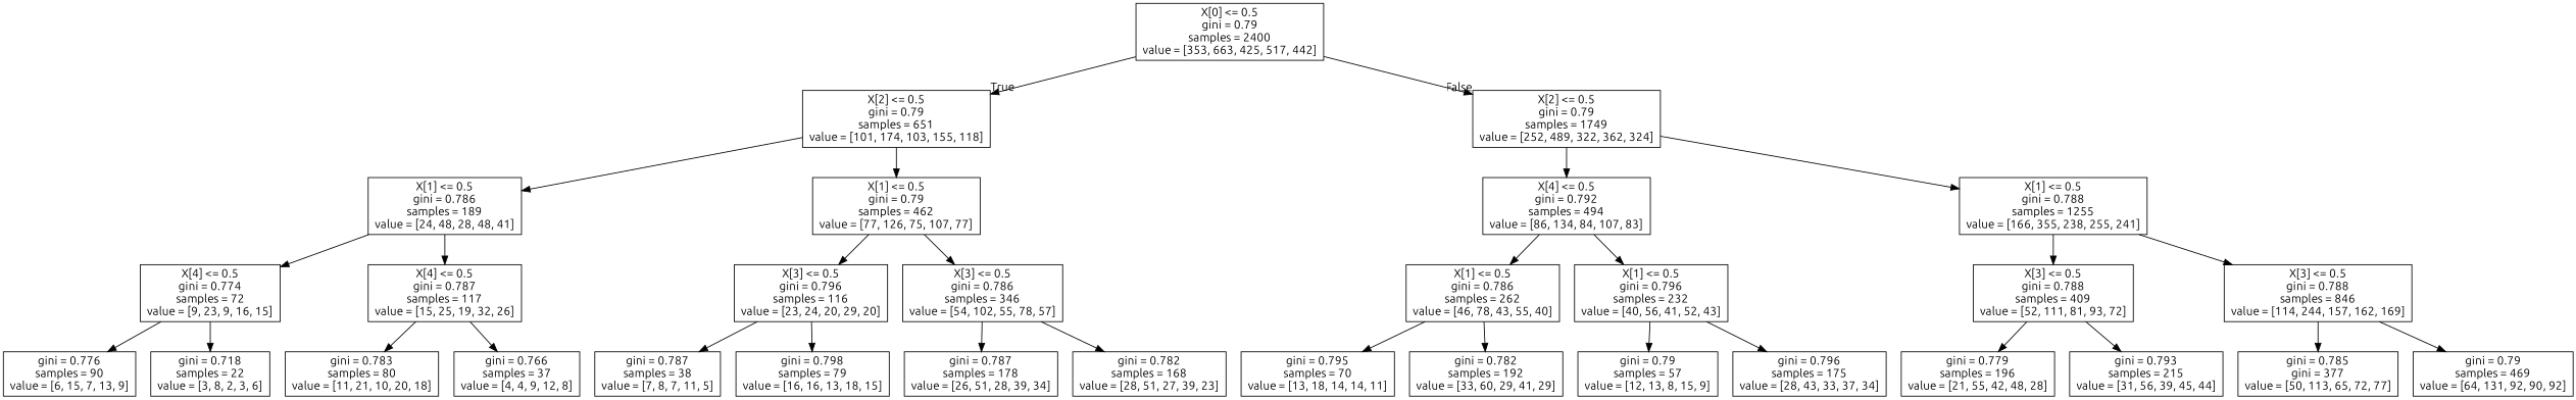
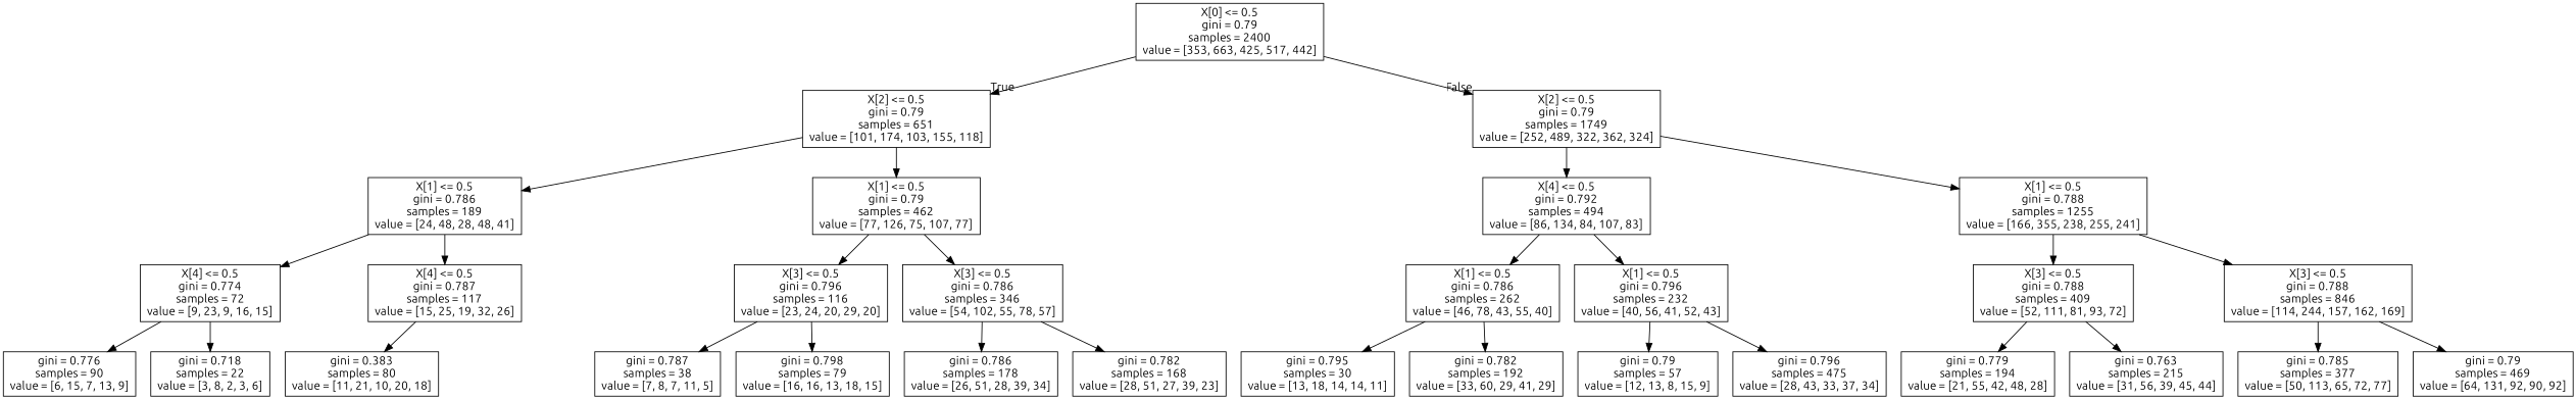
  digraph {
    fontname=Ubuntu
    node [fontname=Ubuntu shape=box]
    edge [fontname=Ubuntu]
    n1 [label="X[0] <= 0.5\ngini = 0.79\nsamples = 2400\nvalue = [353, 663, 425, 517, 442]"]
    n2 [label="X[2] <= 0.5\ngini = 0.79\nsamples = 651\nvalue = [101, 174, 103, 155, 118]"]
    n3 [label="X[2] <= 0.5\ngini = 0.79\nsamples = 1749\nvalue = [252, 489, 322, 362, 324]"]
    n4 [label="X[1] <= 0.5\ngini = 0.786\nsamples = 189\nvalue = [24, 48, 28, 48, 41]"]
    n5 [label="X[1] <= 0.5\ngini = 0.79\nsamples = 462\nvalue = [77, 126, 75, 107, 77]"]
    n6 [label="X[4] <= 0.5\ngini = 0.792\nsamples = 494\nvalue = [86, 134, 84, 107, 83]"]
    n7 [label="X[1] <= 0.5\ngini = 0.788\nsamples = 1255\nvalue = [166, 355, 238, 255, 241]"]
    n8 [label="X[4] <= 0.5\ngini = 0.774\nsamples = 72\nvalue = [9, 23, 9, 16, 15]"]
    n9 [label="X[4] <= 0.5\ngini = 0.787\nsamples = 117\nvalue = [15, 25, 19, 32, 26]"]
    n10 [label="X[3] <= 0.5\ngini = 0.796\nsamples = 116\nvalue = [23, 24, 20, 29, 20]"]
    n11 [label="X[3] <= 0.5\ngini = 0.786\nsamples = 346\nvalue = [54, 102, 55, 78, 57]"]
    n12 [label="gini = 0.776\nsamples = 90\nvalue = [6, 15, 7, 13, 9]"]
    n13 [label="gini = 0.718\nsamples = 22\nvalue = [3, 8, 2, 3, 6]"]
-   n14 [label="gini = 0.783\nsamples = 80\nvalue = [11, 21, 10, 20, 18]"]
-   n15 [label="gini = 0.766\nsamples = 37\nvalue = [4, 4, 9, 12, 8]"]
+   n14 [label="gini = 0.383\nsamples = 80\nvalue = [11, 21, 10, 20, 18]"]
    n16 [label="gini = 0.787\nsamples = 38\nvalue = [7, 8, 7, 11, 5]"]
    n17 [label="gini = 0.798\nsamples = 79\nvalue = [16, 16, 13, 18, 15]"]
-   n18 [label="gini = 0.787\nsamples = 178\nvalue = [26, 51, 28, 39, 34]"]
+   n18 [label="gini = 0.786\nsamples = 178\nvalue = [26, 51, 28, 39, 34]"]
    n19 [label="gini = 0.782\nsamples = 168\nvalue = [28, 51, 27, 39, 23]"]
    n20 [label="X[1] <= 0.5\ngini = 0.786\nsamples = 262\nvalue = [46, 78, 43, 55, 40]"]
    n21 [label="X[1] <= 0.5\ngini = 0.796\nsamples = 232\nvalue = [40, 56, 41, 52, 43]"]
    n22 [label="X[3] <= 0.5\ngini = 0.788\nsamples = 409\nvalue = [52, 111, 81, 93, 72]"]
    n23 [label="X[3] <= 0.5\ngini = 0.788\nsamples = 846\nvalue = [114, 244, 157, 162, 169]"]
-   n24 [label="gini = 0.795\nsamples = 70\nvalue = [13, 18, 14, 14, 11]"]
+   n24 [label="gini = 0.795\nsamples = 30\nvalue = [13, 18, 14, 14, 11]"]
    n25 [label="gini = 0.782\nsamples = 192\nvalue = [33, 60, 29, 41, 29]"]
    n26 [label="gini = 0.79\nsamples = 57\nvalue = [12, 13, 8, 15, 9]"]
-   n27 [label="gini = 0.796\nsamples = 175\nvalue = [28, 43, 33, 37, 34]"]
-   n28 [label="gini = 0.779\nsamples = 196\nvalue = [21, 55, 42, 48, 28]"]
-   n29 [label="gini = 0.793\nsamples = 215\nvalue = [31, 56, 39, 45, 44]"]
-   n30 [label="gini = 0.785\ngini = 377\nvalue = [50, 113, 65, 72, 77]"]
+   n27 [label="gini = 0.796\nsamples = 475\nvalue = [28, 43, 33, 37, 34]"]
+   n28 [label="gini = 0.779\nsamples = 194\nvalue = [21, 55, 42, 48, 28]"]
+   n29 [label="gini = 0.763\nsamples = 215\nvalue = [31, 56, 39, 45, 44]"]
+   n30 [label="gini = 0.785\nsamples = 377\nvalue = [50, 113, 65, 72, 77]"]
    n31 [label="gini = 0.79\nsamples = 469\nvalue = [64, 131, 92, 90, 92]"]
    n1 -> n2 [headlabel=True labelangle=45 labeldistance=2.5]
    n1 -> n3 [headlabel=False labelangle=-45 labeldistance=2.5]
    n2 -> n4
    n2 -> n5
    n3 -> n6
    n3 -> n7
    n4 -> n8
    n4 -> n9
    n5 -> n10
    n5 -> n11
    n6 -> n20
    n6 -> n21
    n7 -> n22
    n7 -> n23
    n8 -> n12
    n8 -> n13
    n9 -> n14
-   n9 -> n15
    n10 -> n16
    n10 -> n17
    n11 -> n18
    n11 -> n19
    n20 -> n24
    n20 -> n25
    n21 -> n26
    n21 -> n27
    n22 -> n28
    n22 -> n29
    n23 -> n30
    n23 -> n31
  }
